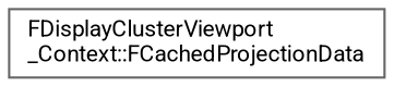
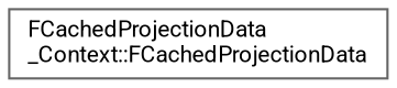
  digraph {
    rankdir=LR
    fontname=Roboto
-   n1 [color=grey40 fillcolor=white fontname=Roboto fontsize=10 height=0.2 label="FDisplayClusterViewport\l_Context::FCachedProjectionData" shape=box style=filled width=0.4]
+   n1 [color=grey40 fillcolor=white fontname=Roboto fontsize=10 height=0.2 label="FCachedProjectionData\l_Context::FCachedProjectionData" shape=box style=filled width=0.4]
  }
